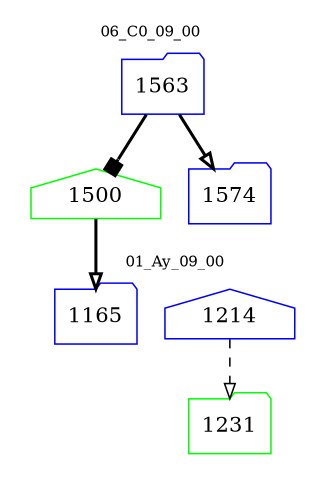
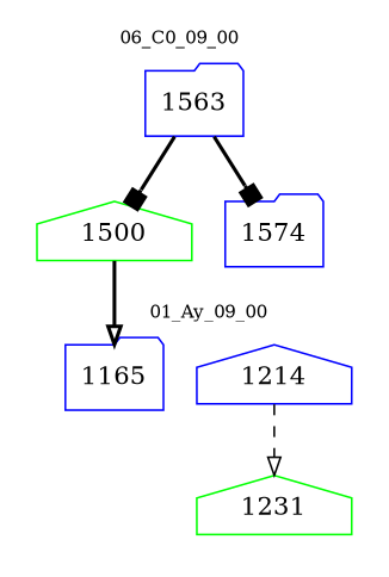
  digraph {
    node [color=blue shape=house]
    edge [arrowhead=onormal color=black style=bold]
    n1 [label=1214]
    n2 [label=1165 shape=folder]
-   n3 [color=green label=1231 shape=folder]
+   n3 [color=green label=1231]
    n4 [label=1563 shape=folder]
    n5 [color=green label=1500]
    n6 [label=1574 shape=folder]
    subgraph cluster_1 {
      color=white
      fontsize=10
      label="01_Ay_09_00"
      n1
      n2
      n3
    }
    subgraph cluster_2 {
      color=white
      fontsize=10
      label="06_C0_09_00"
      n4
      n5
      n6
    }
    n1 -> n3 [style=dashed]
    n4 -> n5 [arrowhead=box]
-   n4 -> n6
+   n4 -> n6 [arrowhead=box]
    n5 -> n2
  }
